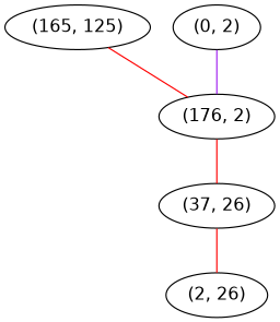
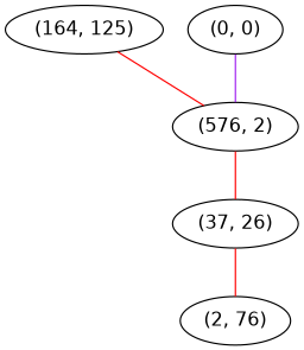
  graph {
    fontname="DejaVu Sans"
    node [fontname="DejaVu Sans"]
    edge [color=red fontname="DejaVu Sans" weight=1]
-   "(164, 125)" [label="(165, 125)"]
-   "(176, 2)"
+   "(164, 125)"
+   "(176, 2)" [label="(576, 2)"]
    "(37, 26)"
-   "(0, 0)" [label="(0, 2)"]
-   "(2, 76)" [label="(2, 26)"]
+   "(0, 0)"
+   "(2, 76)"
    "(164, 125)" -- "(176, 2)"
    "(176, 2)" -- "(37, 26)"
    "(37, 26)" -- "(2, 76)"
    "(0, 0)" -- "(176, 2)" [color=purple weight=4]
  }
